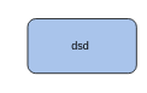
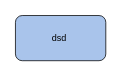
  <mxCell id="0" />
  <mxCell id="1" parent="0" />
- <mxCell id="2" value="dsd&amp;nbsp;" style="rounded=1;whiteSpace=wrap;html=1;fillColor=#A9C4EB;" vertex="1" parent="1"><mxGeometry x="30" y="20" width="120" height="60" as="geometry" /></mxCell>
+ <mxCell id="2" value="dsd&amp;nbsp;" style="rounded=1;whiteSpace=wrap;html=1;fillColor=#A9C4EB;" vertex="1" parent="1"><mxGeometry x="20" y="20" width="120" height="60" as="geometry" /></mxCell>
